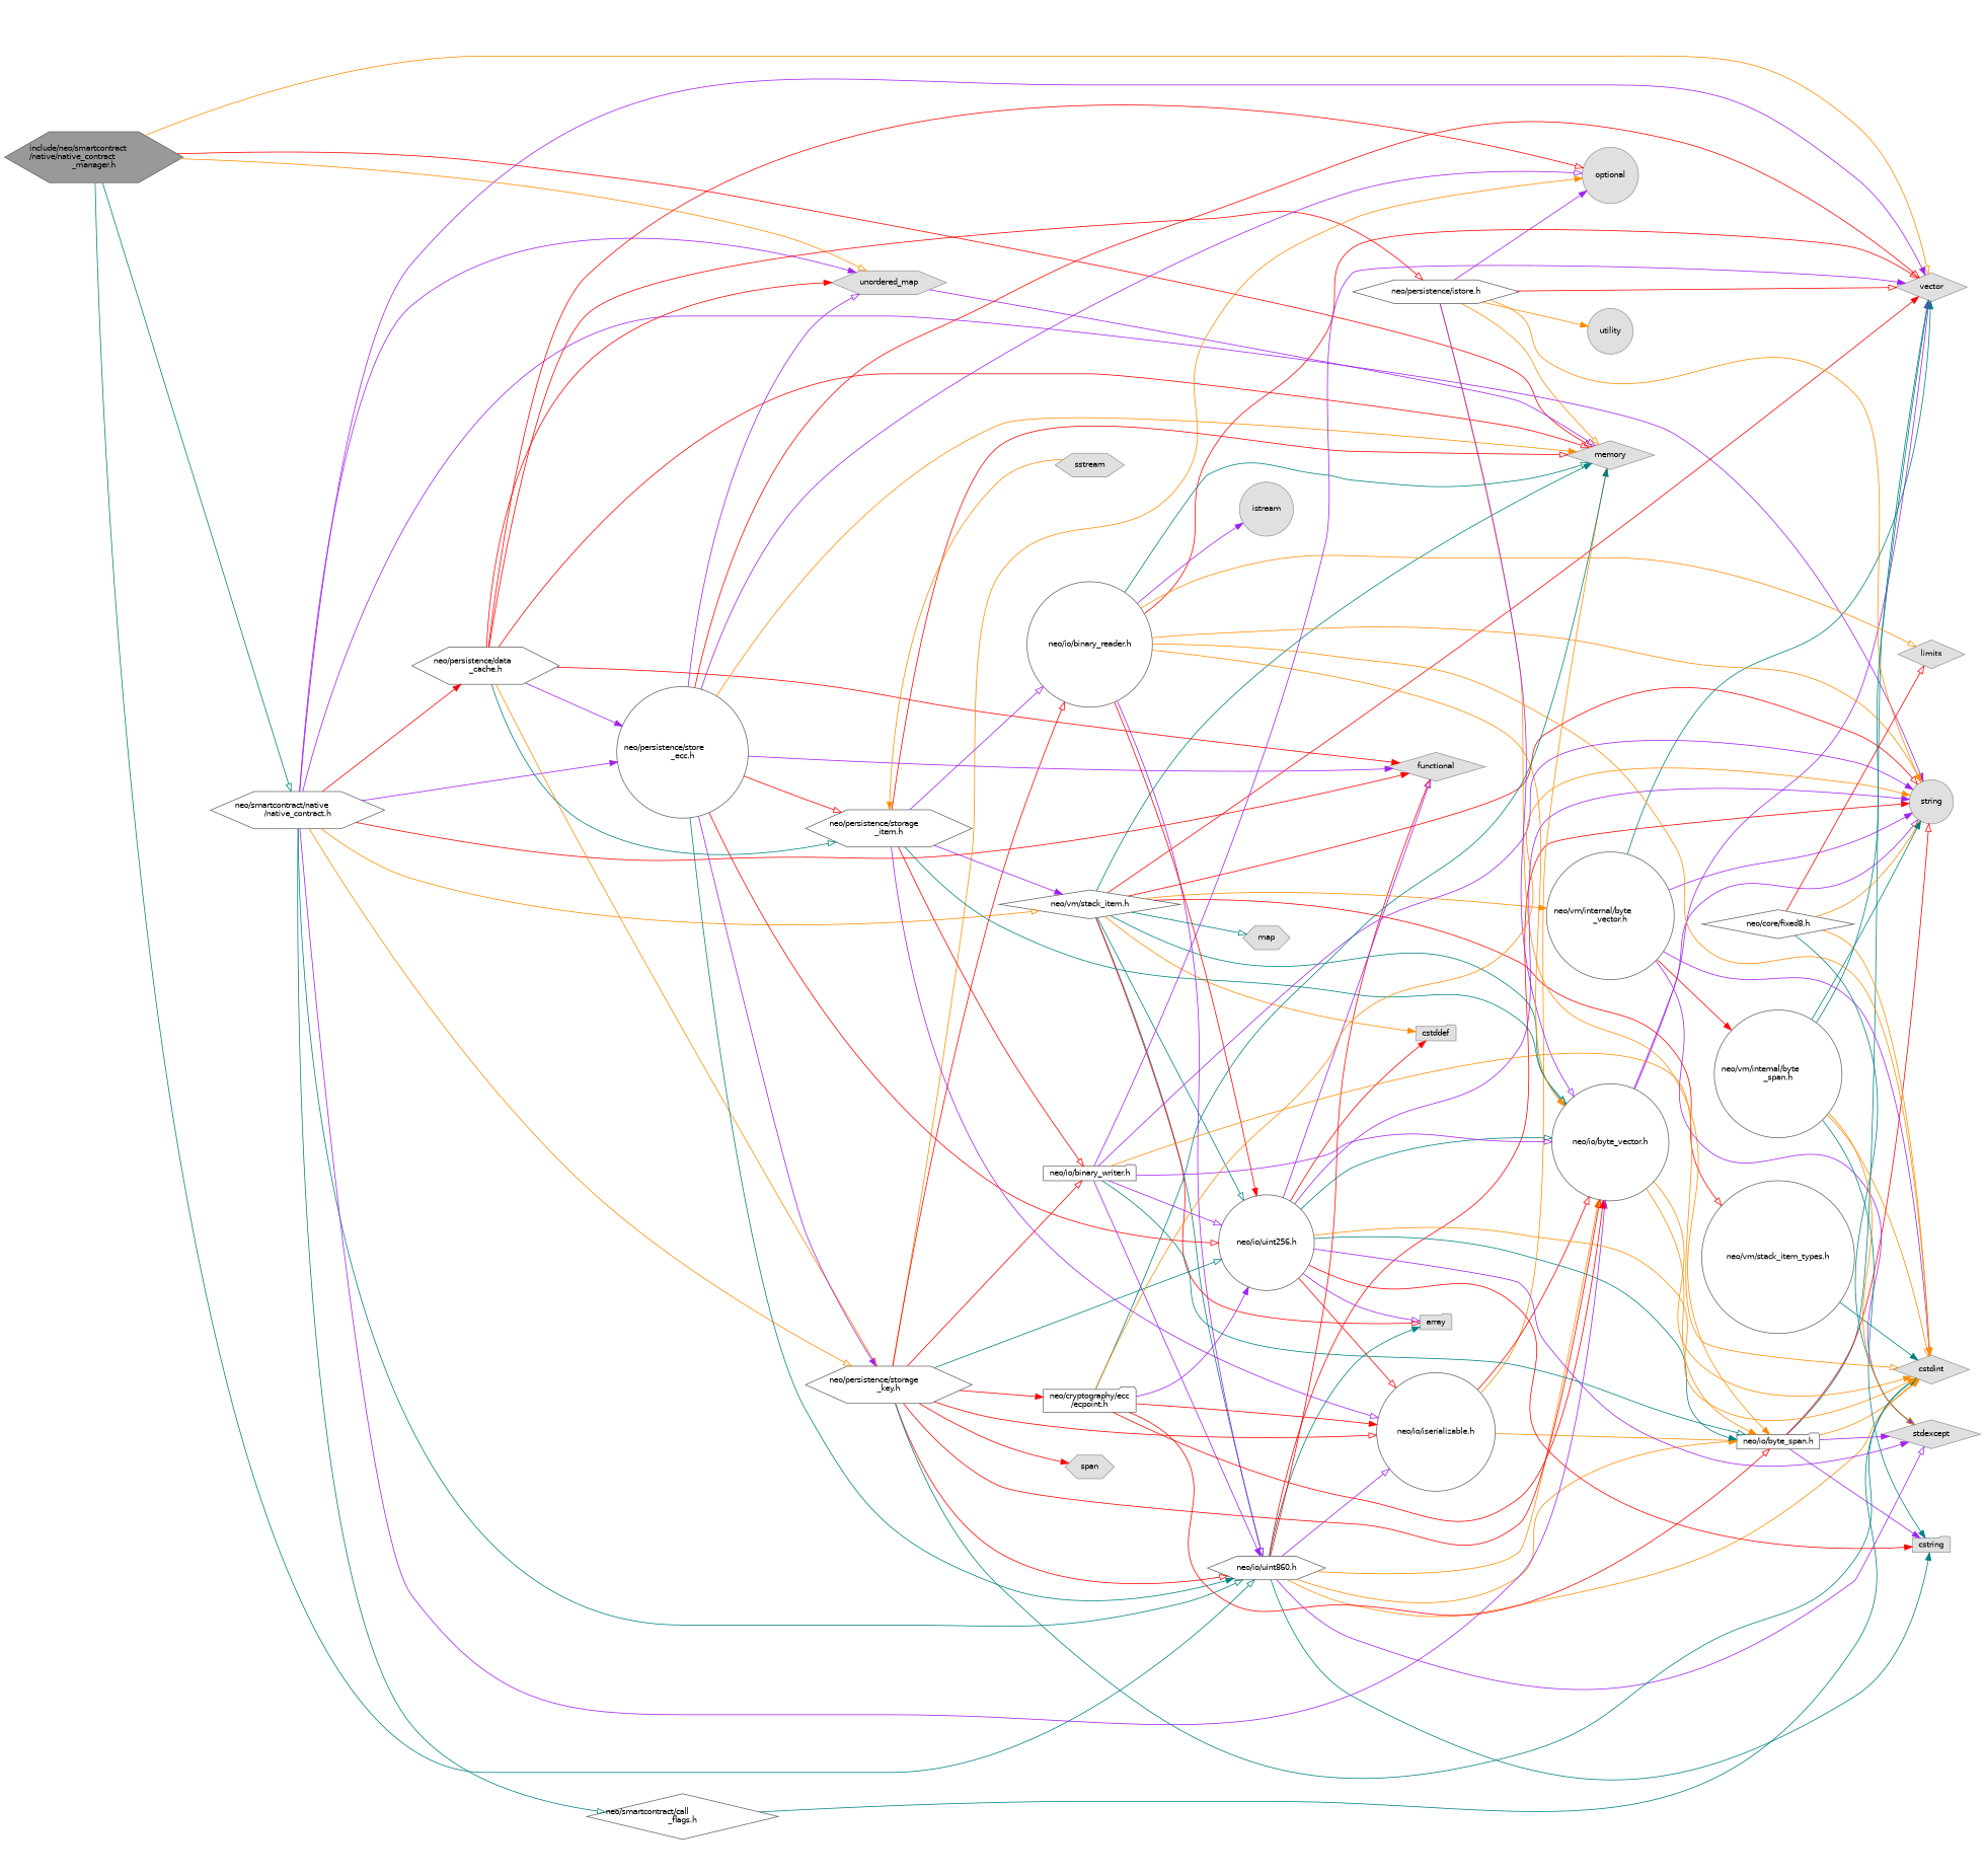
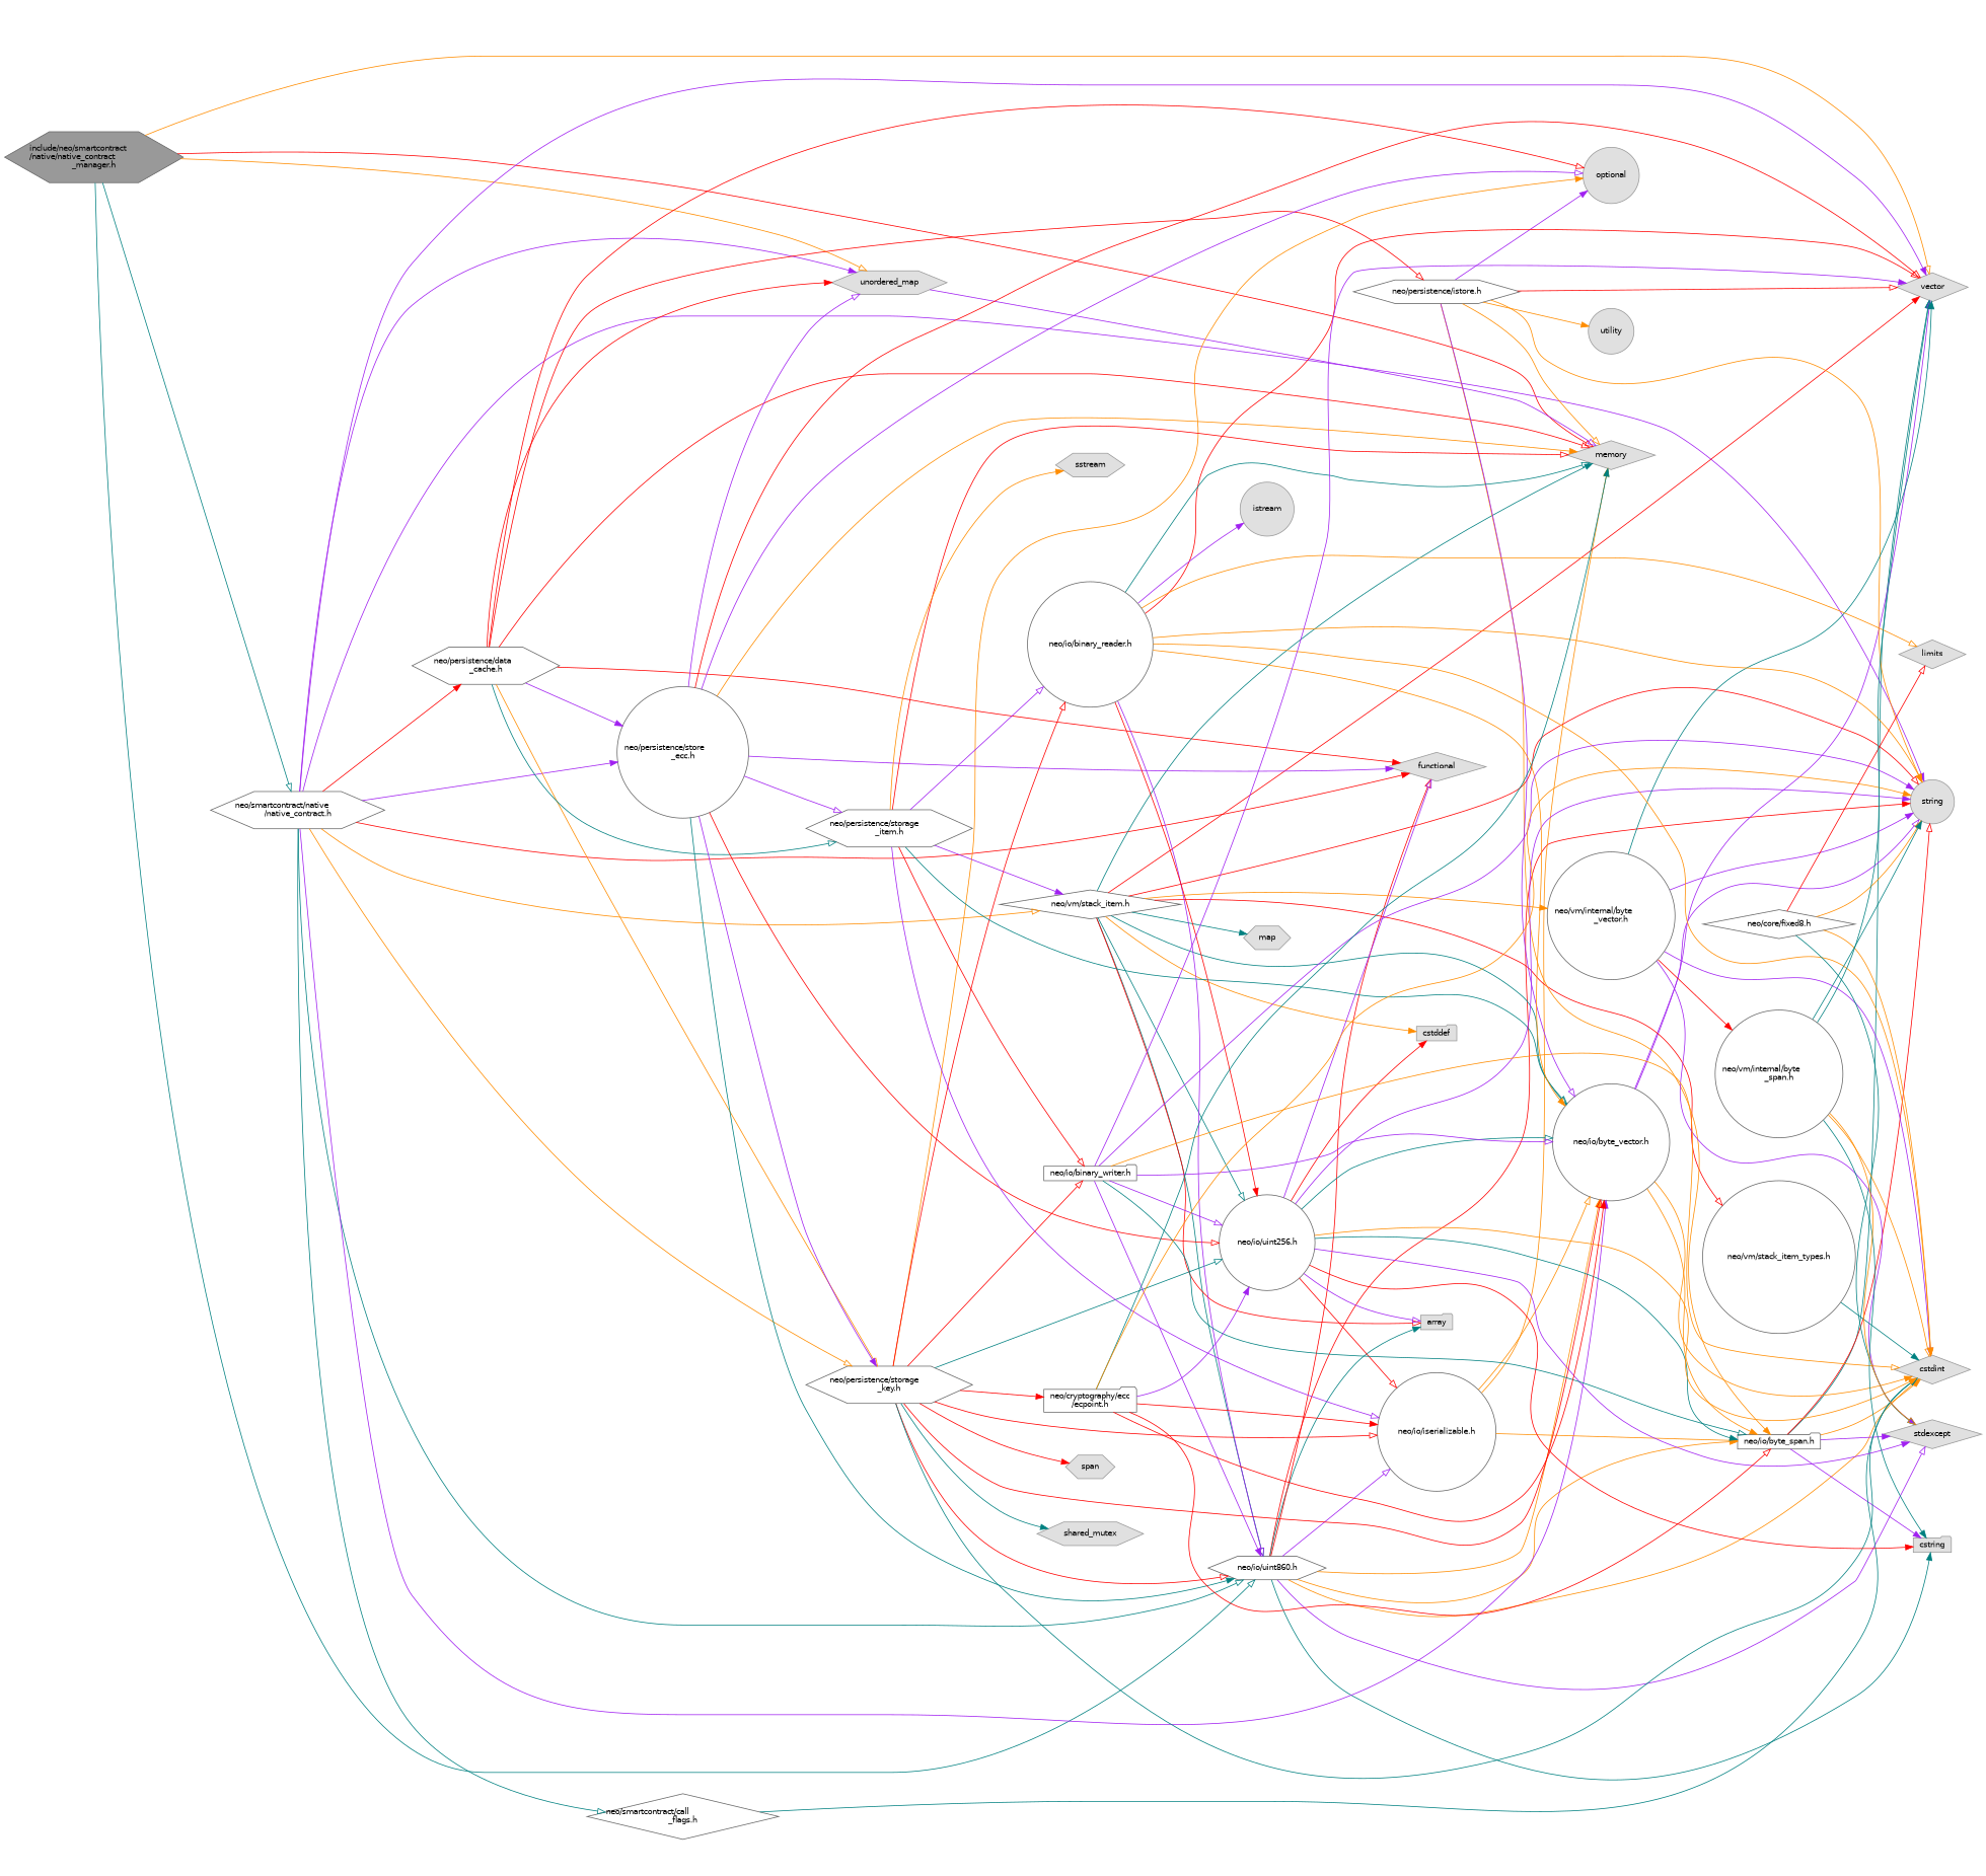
  digraph {
    rankdir=LR
    node [color=grey40 fillcolor=white fontname=Helvetica fontsize=10 shape=hexagon style=filled]
    edge [arrowhead=normal color=purple fontname=Helvetica fontsize=10 labelfontname=Helvetica labelfontsize=10 style=solid]
    n1 [color=gray40 fillcolor=grey60 fontcolor=black height=0.2 label="include/neo/smartcontract\l/native/native_contract\l_manager.h" width=0.4]
    n2 [height=0.2 label="neo/io/uint860.h" width=0.4]
    n3 [color=grey60 fillcolor="#E0E0E0" height=0.2 label=vector shape=diamond width=0.4]
    n4 [color=grey60 fillcolor="#E0E0E0" height=0.2 label=memory shape=diamond width=0.4]
    n5 [height=0.2 label="neo/smartcontract/native\l/native_contract.h" width=0.4]
    n6 [color=grey60 fillcolor="#E0E0E0" height=0.2 label=unordered_map width=0.4]
    n7 [height=0.2 label="neo/io/byte_span.h" shape=folder width=0.4]
    n8 [color=grey60 fillcolor="#E0E0E0" height=0.2 label=cstdint shape=diamond width=0.4]
    n9 [color=grey60 fillcolor="#E0E0E0" height=0.2 label=cstring shape=folder width=0.4]
    n10 [color=grey60 fillcolor="#E0E0E0" height=0.2 label=stdexcept shape=diamond width=0.4]
    n11 [color=grey60 fillcolor="#E0E0E0" height=0.2 label=string shape=circle width=0.4]
    n12 [height=0.2 label="neo/io/byte_vector.h" shape=circle width=0.4]
    n13 [height=0.2 label="neo/io/iserializable.h" shape=circle width=0.4]
    n14 [color=grey60 fillcolor="#E0E0E0" height=0.2 label=array shape=folder width=0.4]
    n15 [color=grey60 fillcolor="#E0E0E0" height=0.2 label=functional shape=diamond width=0.4]
    n16 [height=0.2 label="neo/persistence/data\l_cache.h" width=0.4]
    n17 [height=0.2 label="neo/vm/stack_item.h" shape=diamond width=0.4]
    n18 [height=0.2 label="neo/persistence/storage\l_key.h" width=0.4]
    n19 [height=0.2 label="neo/persistence/store\l_ecc.h" shape=circle width=0.4]
    n20 [height=0.2 label="neo/smartcontract/call\l_flags.h" shape=diamond width=0.4]
    n21 [height=0.2 label="neo/persistence/istore.h" width=0.4]
    n22 [color=grey60 fillcolor="#E0E0E0" height=0.2 label=optional shape=circle width=0.4]
    n23 [height=0.2 label="neo/persistence/storage\l_item.h" width=0.4]
    n24 [height=0.2 label="neo/io/uint256.h" shape=circle width=0.4]
    n25 [color=grey60 fillcolor="#E0E0E0" height=0.2 label=cstddef shape=folder width=0.4]
    n26 [height=0.2 label="neo/vm/internal/byte\l_vector.h" shape=circle width=0.4]
    n27 [height=0.2 label="neo/vm/stack_item_types.h" shape=circle width=0.4]
    n28 [color=grey60 fillcolor="#E0E0E0" height=0.2 label=map width=0.4]
    n29 [height=0.2 label="neo/io/binary_reader.h" shape=circle width=0.4]
    n30 [height=0.2 label="neo/io/binary_writer.h" shape=folder width=0.4]
    n31 [height=0.2 label="neo/cryptography/ecc\l/ecpoint.h" shape=folder width=0.4]
+   n32 [color=grey60 fillcolor="#E0E0E0" height=0.2 label=shared_mutex width=0.4]
    n33 [color=grey60 fillcolor="#E0E0E0" height=0.2 label=span width=0.4]
    n34 [color=grey60 fillcolor="#E0E0E0" height=0.2 label=utility shape=circle width=0.4]
    n35 [color=grey60 fillcolor="#E0E0E0" height=0.2 label=sstream width=0.4]
    n36 [color=grey60 fillcolor="#E0E0E0" height=0.2 label=limits shape=diamond width=0.4]
    n37 [color=grey60 fillcolor="#E0E0E0" height=0.2 label=istream shape=circle width=0.4]
    n38 [height=0.2 label="neo/core/fixed8.h" shape=diamond width=0.4]
    n39 [height=0.2 label="neo/vm/internal/byte\l_span.h" shape=circle width=0.4]
    n1 -> n2 [arrowhead=onormal color=teal]
    n1 -> n3 [arrowhead=onormal color=darkorange]
    n1 -> n4 [arrowhead=onormal color=red]
    n1 -> n5 [arrowhead=onormal color=teal]
    n1 -> n6 [arrowhead=onormal color=darkorange]
    n2 -> n7 [color=darkorange]
    n2 -> n8 [color=darkorange]
    n2 -> n9 [color=teal]
    n2 -> n10 [arrowhead=onormal]
    n2 -> n11 [color=red]
    n2 -> n12 [color=darkorange]
    n2 -> n13 [arrowhead=onormal]
    n2 -> n14 [color=teal]
    n2 -> n15 [arrowhead=onormal color=red]
    n5 -> n2 [arrowhead=onormal color=teal]
    n5 -> n3
    n5 -> n6
    n5 -> n11
    n5 -> n12
    n5 -> n15 [color=red]
    n5 -> n16 [color=red]
    n5 -> n17 [arrowhead=onormal color=darkorange]
    n5 -> n18 [arrowhead=onormal color=darkorange]
    n5 -> n19
    n5 -> n20 [arrowhead=onormal color=teal]
    n6 -> n4 [arrowhead=onormal]
    n7 -> n3 [color=teal]
    n7 -> n8 [color=darkorange]
    n7 -> n9
    n7 -> n10
    n7 -> n11 [arrowhead=onormal color=red]
-   n12 -> n3
+   n12 -> n3 [arrowhead=onormal]
    n12 -> n7 [color=darkorange]
    n12 -> n8 [color=darkorange]
    n12 -> n11 [arrowhead=onormal]
    n13 -> n4 [color=darkorange]
    n13 -> n7 [color=darkorange]
-   n13 -> n12 [arrowhead=onormal color=red]
+   n13 -> n12 [arrowhead=onormal color=darkorange]
    n16 -> n4 [arrowhead=onormal color=red]
    n16 -> n6 [color=red]
    n16 -> n15 [color=red]
    n16 -> n18 [arrowhead=onormal color=darkorange]
    n16 -> n19
    n16 -> n21 [arrowhead=onormal color=red]
    n16 -> n22 [arrowhead=onormal color=red]
    n16 -> n23 [arrowhead=onormal color=teal]
    n17 -> n2 [arrowhead=onormal color=teal]
    n17 -> n3 [color=red]
    n17 -> n4 [color=teal]
    n17 -> n11 [arrowhead=onormal color=red]
    n17 -> n12 [arrowhead=onormal color=teal]
    n17 -> n14 [arrowhead=onormal color=red]
    n17 -> n24 [arrowhead=onormal color=teal]
    n17 -> n25 [color=darkorange]
    n17 -> n26 [color=darkorange]
    n17 -> n27 [arrowhead=onormal color=red]
-   n17 -> n28 [arrowhead=onormal color=teal]
+   n17 -> n28 [color=teal]
    n18 -> n2 [arrowhead=onormal color=red]
    n18 -> n8 [arrowhead=onormal color=teal]
    n18 -> n12 [arrowhead=onormal color=red]
    n18 -> n13 [arrowhead=onormal color=red]
    n18 -> n22 [color=darkorange]
    n18 -> n24 [arrowhead=onormal color=teal]
    n18 -> n29 [arrowhead=onormal color=red]
    n18 -> n30 [arrowhead=onormal color=red]
    n18 -> n31 [color=red]
+   n18 -> n32 [color=teal]
    n18 -> n33 [color=red]
    n19 -> n2 [color=teal]
    n19 -> n3 [arrowhead=onormal color=red]
    n19 -> n4 [color=darkorange]
    n19 -> n6 [arrowhead=onormal]
    n19 -> n15
    n19 -> n18
    n19 -> n22 [arrowhead=onormal]
-   n19 -> n23 [arrowhead=onormal color=red]
+   n19 -> n23 [arrowhead=onormal]
    n19 -> n24 [arrowhead=onormal color=red]
    n20 -> n8 [arrowhead=onormal color=teal]
    n21 -> n3 [arrowhead=onormal color=red]
    n21 -> n4 [arrowhead=onormal color=darkorange]
    n21 -> n7 [color=darkorange]
    n21 -> n11 [color=darkorange]
    n21 -> n12 [arrowhead=onormal]
    n21 -> n22
    n21 -> n34 [color=darkorange]
    n23 -> n4 [arrowhead=onormal color=red]
    n23 -> n12 [arrowhead=onormal color=teal]
    n23 -> n13 [arrowhead=onormal]
    n23 -> n17
    n23 -> n29 [arrowhead=onormal]
    n23 -> n30 [arrowhead=onormal color=red]
-   n35 -> n23 [color=darkorange]
+   n23 -> n35 [color=darkorange]
    n24 -> n7 [color=teal]
    n24 -> n8 [color=darkorange]
    n24 -> n9 [color=red]
    n24 -> n10
    n24 -> n11
    n24 -> n12 [arrowhead=onormal color=teal]
    n24 -> n13 [arrowhead=onormal color=red]
    n24 -> n14 [arrowhead=onormal]
    n24 -> n15 [arrowhead=onormal]
    n24 -> n25 [color=red]
    n26 -> n3 [color=teal]
    n26 -> n8 [arrowhead=onormal]
    n26 -> n10
    n26 -> n11
    n26 -> n39 [color=red]
    n27 -> n8 [color=teal]
    n29 -> n2 [arrowhead=onormal]
    n29 -> n3 [arrowhead=onormal color=red]
    n29 -> n4 [arrowhead=onormal color=teal]
    n29 -> n8 [color=darkorange]
    n29 -> n11 [color=darkorange]
    n29 -> n12 [color=darkorange]
    n29 -> n24 [color=red]
    n29 -> n36 [arrowhead=onormal color=darkorange]
    n29 -> n37
    n30 -> n2
    n30 -> n3
    n30 -> n7 [arrowhead=onormal color=teal]
    n30 -> n8 [arrowhead=onormal color=darkorange]
    n30 -> n11
    n30 -> n12 [arrowhead=onormal]
    n30 -> n24 [arrowhead=onormal]
    n31 -> n4 [color=teal]
    n31 -> n7 [arrowhead=onormal color=red]
    n31 -> n11 [color=darkorange]
    n31 -> n12 [color=red]
    n31 -> n13 [color=red]
    n31 -> n24
    n38 -> n8 [color=darkorange]
    n38 -> n10 [arrowhead=onormal color=teal]
    n38 -> n11 [color=darkorange]
    n38 -> n36 [arrowhead=onormal color=red]
    n39 -> n3 [arrowhead=onormal color=teal]
    n39 -> n8 [arrowhead=onormal color=darkorange]
    n39 -> n9 [color=teal]
    n39 -> n10 [arrowhead=onormal color=darkorange]
    n39 -> n11 [color=teal]
  }
